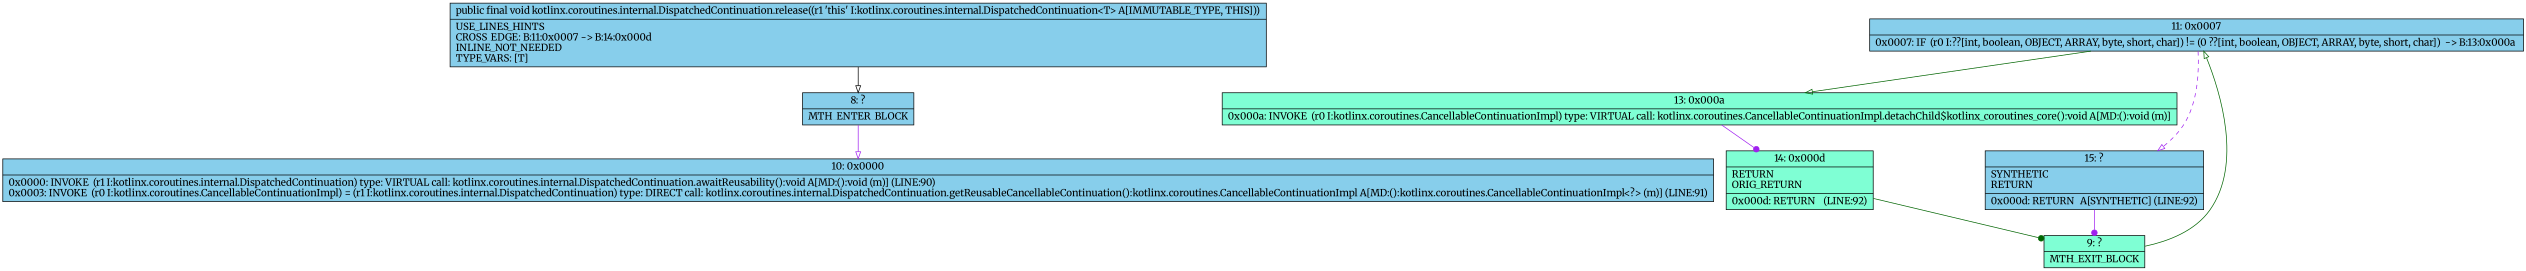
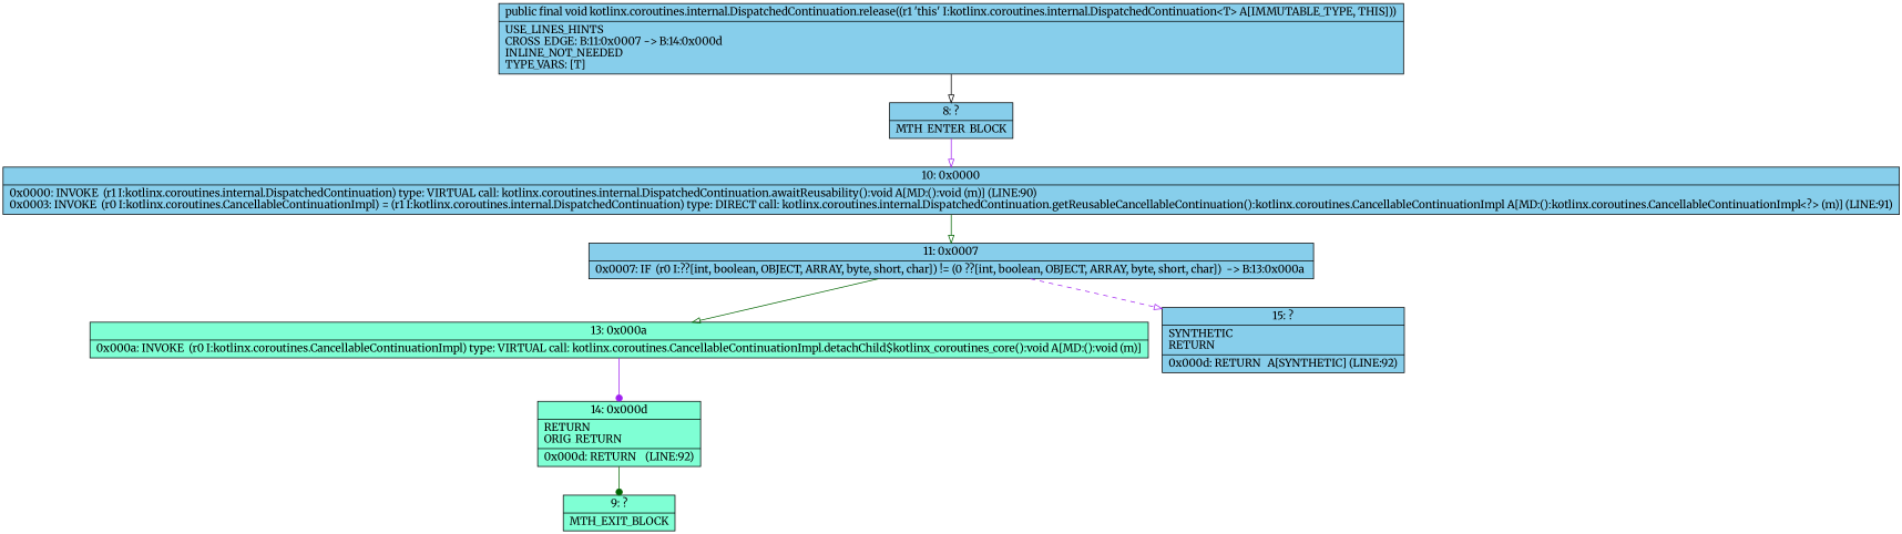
  digraph {
    fontname=Merriweather
    node [fillcolor=skyblue fontname=Merriweather shape=record style=filled]
    edge [arrowhead=onormal color=purple fontname=Merriweather]
    n1 [label="{8\:\ ?|MTH_ENTER_BLOCK\l}"]
    n2 [label="{10\:\ 0x0000|0x0000: INVOKE  (r1 I:kotlinx.coroutines.internal.DispatchedContinuation) type: VIRTUAL call: kotlinx.coroutines.internal.DispatchedContinuation.awaitReusability():void A[MD:():void (m)] (LINE:90)\l0x0003: INVOKE  (r0 I:kotlinx.coroutines.CancellableContinuationImpl) = (r1 I:kotlinx.coroutines.internal.DispatchedContinuation) type: DIRECT call: kotlinx.coroutines.internal.DispatchedContinuation.getReusableCancellableContinuation():kotlinx.coroutines.CancellableContinuationImpl A[MD:():kotlinx.coroutines.CancellableContinuationImpl\<?\> (m)] (LINE:91)\l}"]
    n3 [label="{11\:\ 0x0007|0x0007: IF  (r0 I:??[int, boolean, OBJECT, ARRAY, byte, short, char]) != (0 ??[int, boolean, OBJECT, ARRAY, byte, short, char])  \-\> B:13:0x000a \l}"]
    n4 [fillcolor=aquamarine label="{13\:\ 0x000a|0x000a: INVOKE  (r0 I:kotlinx.coroutines.CancellableContinuationImpl) type: VIRTUAL call: kotlinx.coroutines.CancellableContinuationImpl.detachChild$kotlinx_coroutines_core():void A[MD:():void (m)]\l}"]
    n5 [label="{15\:\ ?|SYNTHETIC\lRETURN\l|0x000d: RETURN   A[SYNTHETIC] (LINE:92)\l}"]
    n6 [fillcolor=aquamarine label="{14\:\ 0x000d|RETURN\lORIG_RETURN\l|0x000d: RETURN    (LINE:92)\l}"]
    n7 [fillcolor=aquamarine label="{9\:\ ?|MTH_EXIT_BLOCK\l}"]
    n8 [label="{public final void kotlinx.coroutines.internal.DispatchedContinuation.release((r1 'this' I:kotlinx.coroutines.internal.DispatchedContinuation\<T\> A[IMMUTABLE_TYPE, THIS]))  | USE_LINES_HINTS\lCROSS_EDGE: B:11:0x0007 \-\> B:14:0x000d\lINLINE_NOT_NEEDED\lTYPE_VARS: [T]\l}"]
    n1 -> n2
-   n7 -> n3 [color=darkgreen]
+   n2 -> n3 [color=darkgreen]
    n3 -> n4 [color=darkgreen]
    n3 -> n5 [style=dashed]
    n4 -> n6 [arrowhead=dot]
-   n5 -> n7 [arrowhead=dot]
    n6 -> n7 [arrowhead=dot color=darkgreen]
    n8 -> n1 [color=black]
  }
